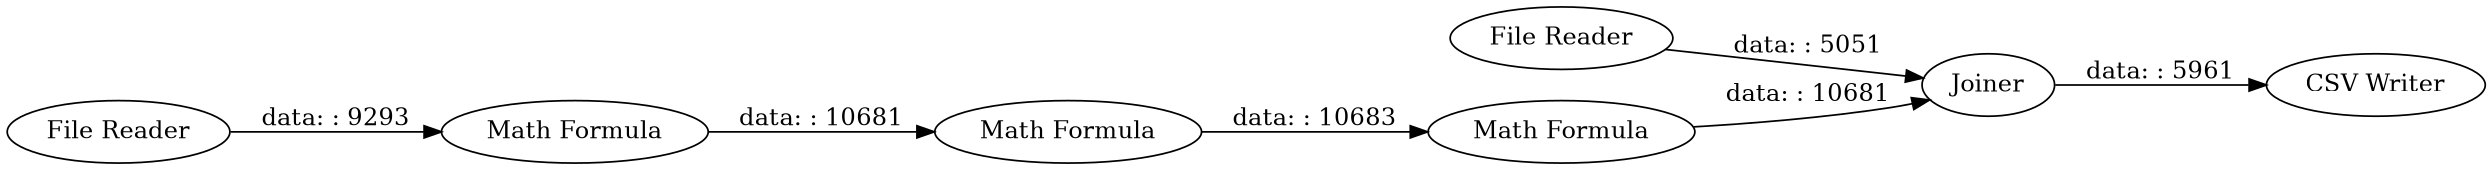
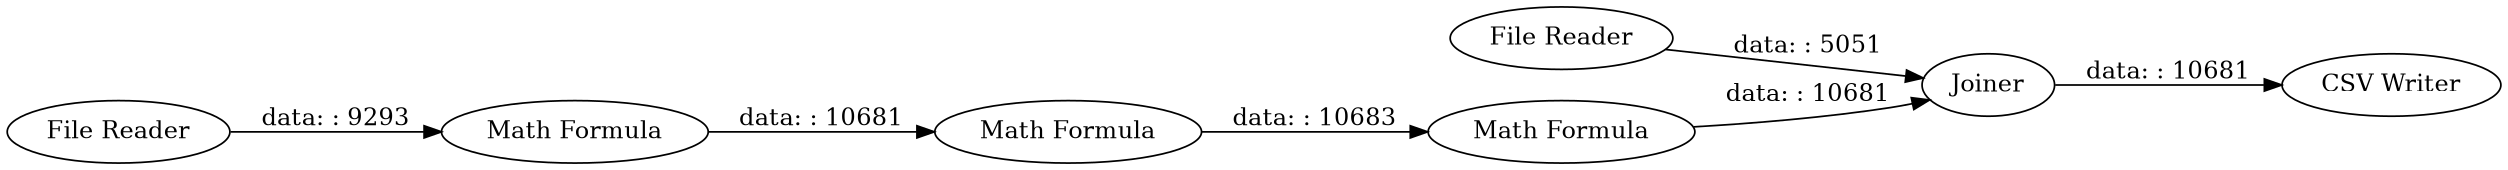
  digraph {
    rankdir=LR
    n1 [label="File Reader"]
    n2 [label=Joiner]
    n3 [label="CSV Writer"]
    n4 [label="Math Formula"]
    n5 [label="Math Formula"]
    n6 [label="Math Formula"]
    n7 [label="File Reader"]
    n1 -> n2 [label="data: : 5051"]
-   n2 -> n3 [label="data: : 5961"]
+   n2 -> n3 [label="data: : 10681"]
    n4 -> n5 [label="data: : 10683"]
    n5 -> n2 [label="data: : 10681"]
    n6 -> n4 [label="data: : 10681"]
    n7 -> n6 [label="data: : 9293"]
  }
